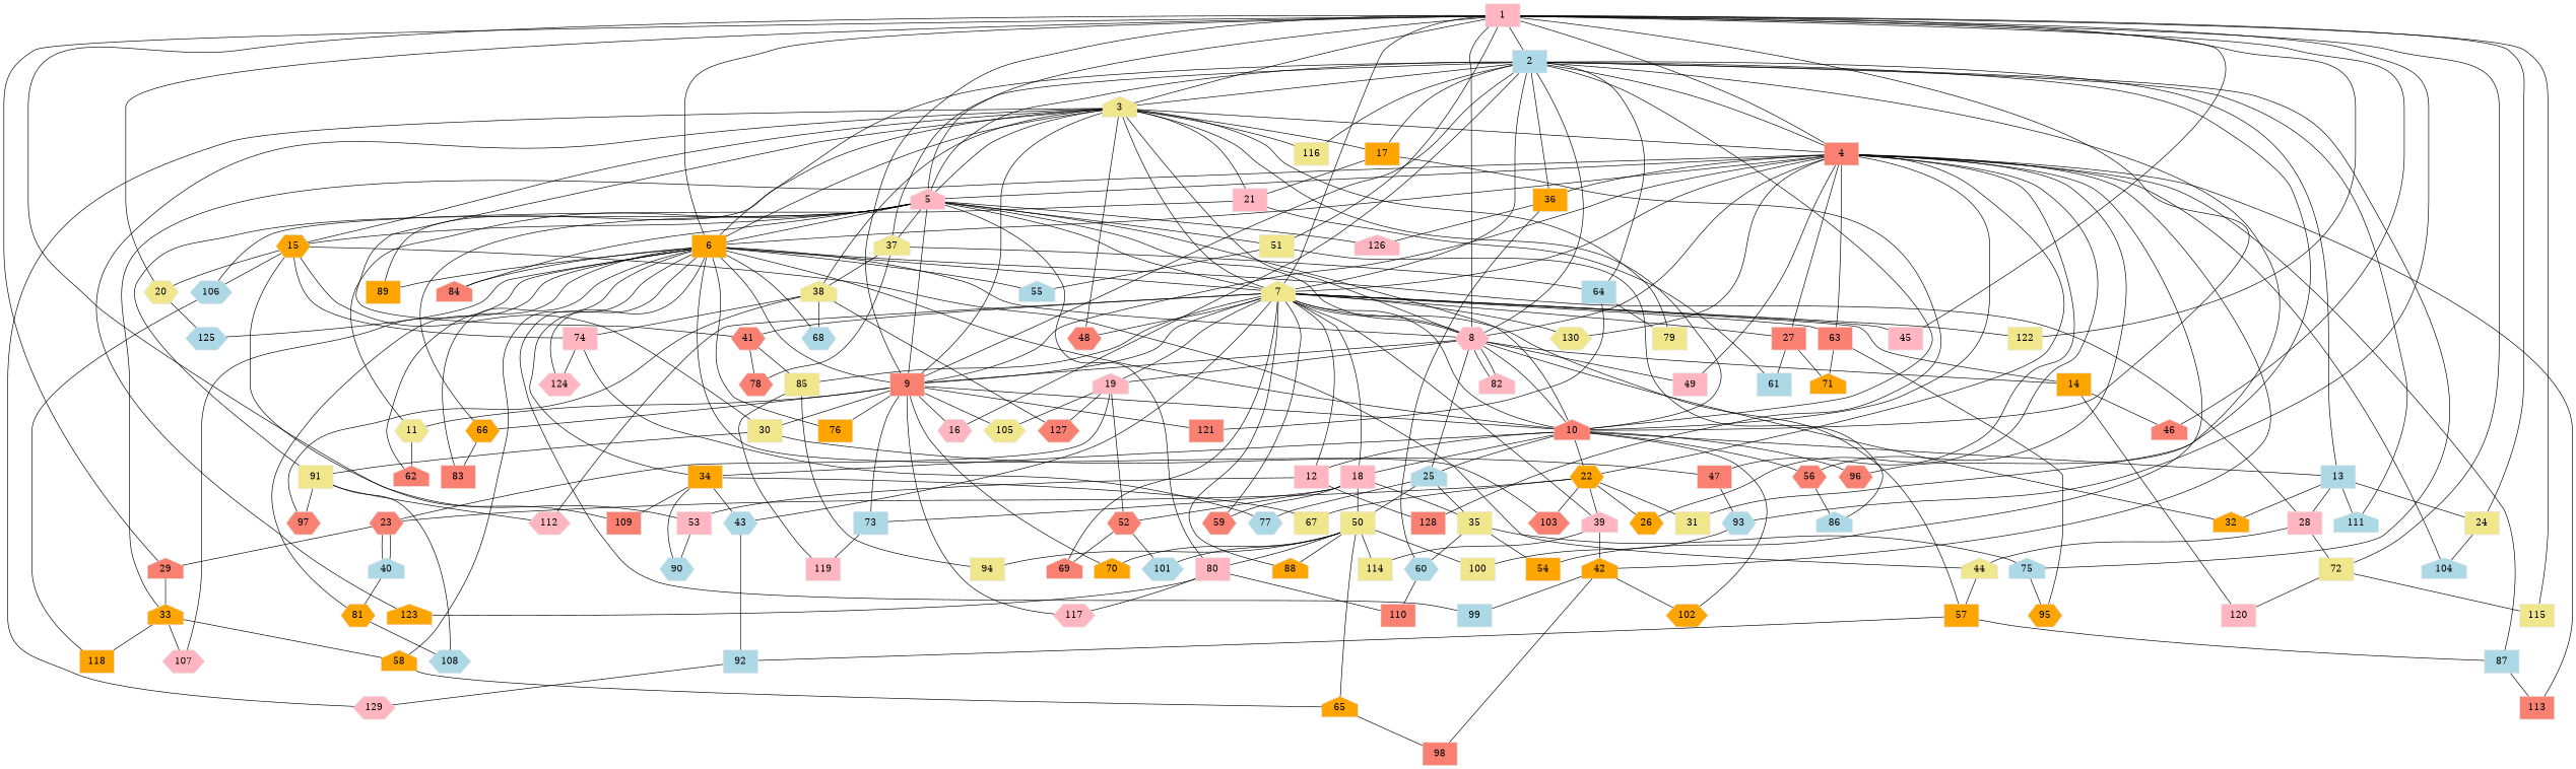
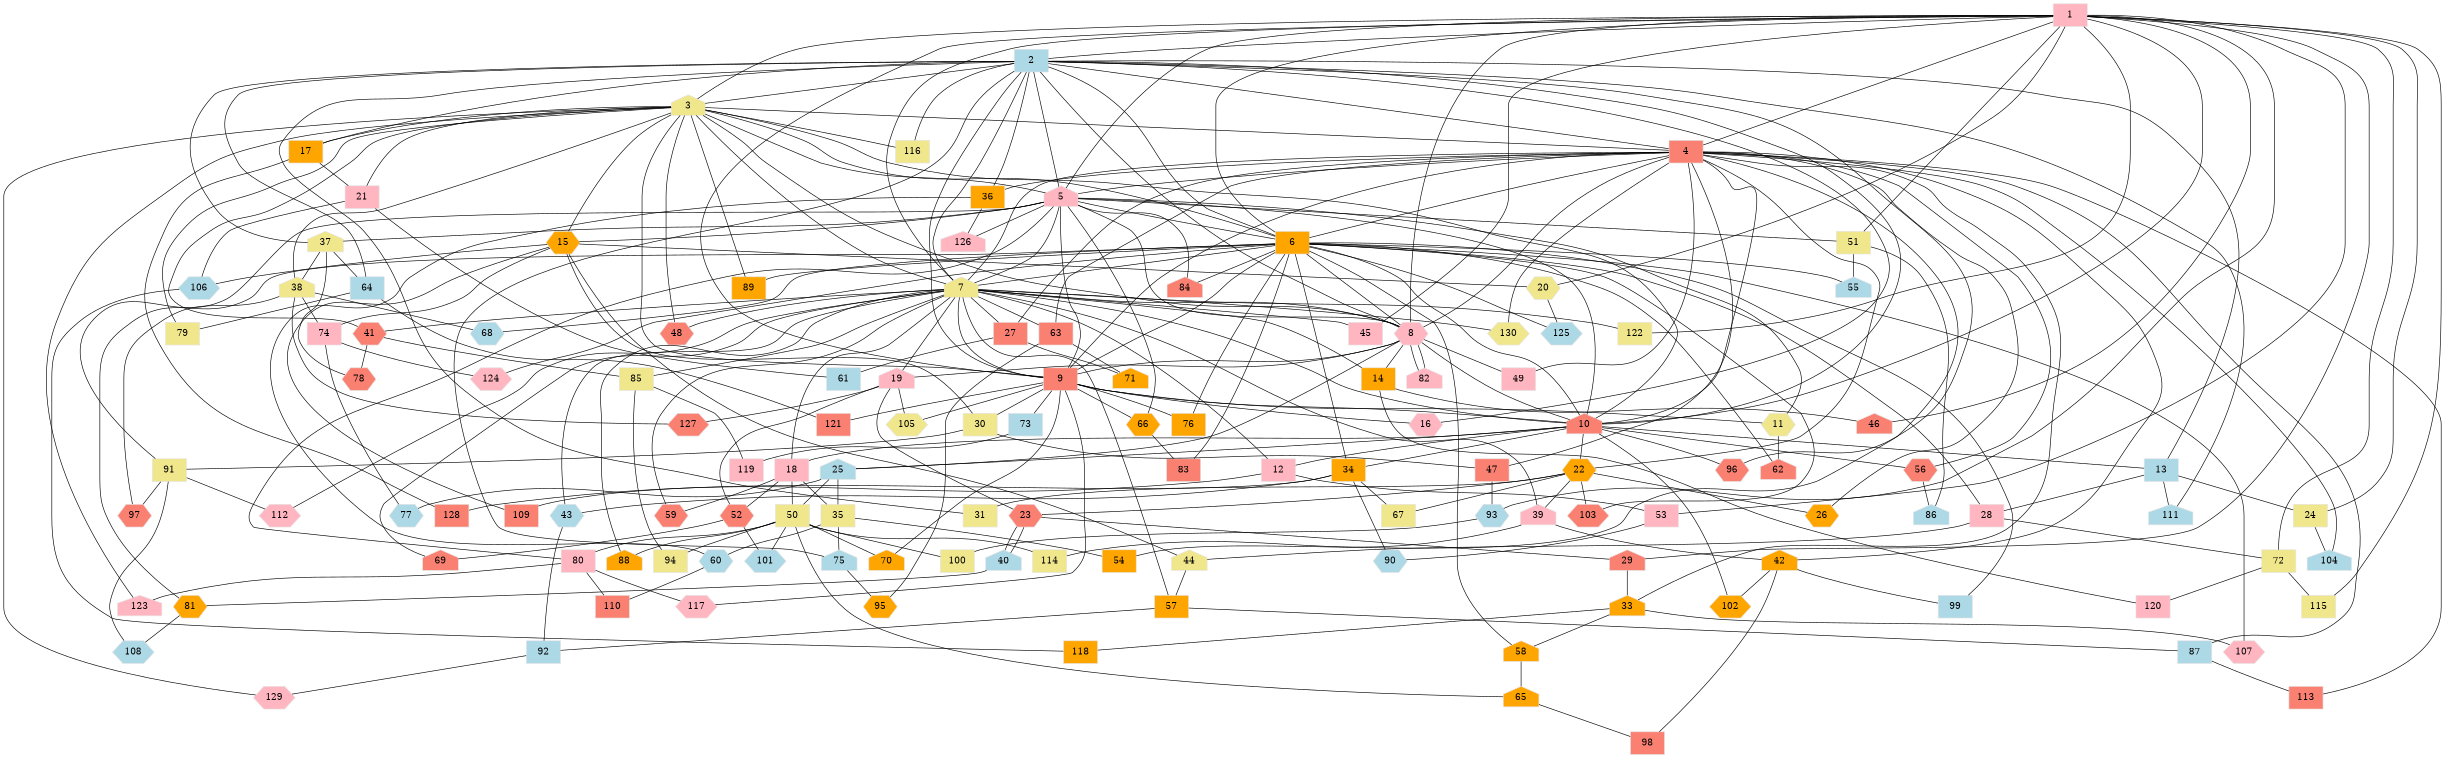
  graph {
    node [color=gray90 fillcolor=salmon shape=box style=filled]
    1 [fillcolor=lightpink]
    2 [fillcolor=lightblue]
    3 [fillcolor=khaki shape=house]
    4
    5 [fillcolor=lightpink shape=house]
    6 [fillcolor=orange]
    7 [fillcolor=khaki shape=house]
    8 [fillcolor=lightpink shape=hexagon]
    9
    10 [shape=house]
    20 [fillcolor=khaki shape=hexagon]
    24 [fillcolor=khaki]
    29 [shape=house]
    45 [fillcolor=lightpink]
    46 [shape=house]
    51 [fillcolor=khaki]
    53 [fillcolor=lightpink]
    72 [fillcolor=khaki]
    93 [fillcolor=lightblue shape=hexagon]
    115 [fillcolor=khaki]
    122 [fillcolor=khaki]
    13 [fillcolor=lightblue]
    16 [fillcolor=lightpink shape=hexagon]
    17 [fillcolor=orange]
    31 [fillcolor=khaki]
    36 [fillcolor=orange]
    37 [fillcolor=khaki shape=house]
    64 [fillcolor=lightblue]
    75 [fillcolor=lightblue shape=house]
    96 [shape=hexagon]
    111 [fillcolor=lightblue shape=house]
    116 [fillcolor=khaki]
    15 [fillcolor=orange shape=hexagon]
    21 [fillcolor=lightpink]
    38 [fillcolor=khaki shape=house]
    41 [shape=hexagon]
    48 [shape=hexagon]
    79 [fillcolor=khaki]
    89 [fillcolor=orange]
-   123 [fillcolor=orange shape=house]
+   123 [fillcolor=lightpink shape=house]
    129 [fillcolor=lightpink shape=hexagon]
    22 [fillcolor=orange shape=hexagon]
    26 [fillcolor=orange shape=hexagon]
    27
    33 [fillcolor=orange shape=house]
    42 [fillcolor=orange shape=house]
    47
    49 [fillcolor=lightpink]
    54 [fillcolor=orange]
    56 [shape=hexagon]
    63
    87 [fillcolor=lightblue]
    104 [fillcolor=lightblue shape=house]
    113
    130 [fillcolor=khaki shape=hexagon]
    11 [fillcolor=khaki shape=hexagon]
    66 [fillcolor=orange shape=hexagon]
    80 [fillcolor=lightpink]
    84 [shape=house]
    91 [fillcolor=khaki]
    126 [fillcolor=lightpink shape=house]
    28 [fillcolor=lightpink]
    34 [fillcolor=orange]
    55 [fillcolor=lightblue shape=house]
    58 [fillcolor=orange shape=house]
    62 [shape=house]
    68 [fillcolor=lightblue shape=hexagon]
    76 [fillcolor=orange]
    81 [fillcolor=orange shape=hexagon]
    83
    99 [fillcolor=lightblue]
    103 [shape=hexagon]
    107 [fillcolor=lightpink shape=hexagon]
    124 [fillcolor=lightpink shape=hexagon]
    125 [fillcolor=lightblue shape=hexagon]
    12 [fillcolor=lightpink]
    14 [fillcolor=orange]
    18 [fillcolor=lightpink]
    19 [fillcolor=lightpink shape=house]
    39 [fillcolor=lightpink shape=house]
    43 [fillcolor=lightblue shape=hexagon]
    57 [fillcolor=orange]
    59 [shape=hexagon]
    69 [shape=house]
    85 [fillcolor=khaki]
    88 [fillcolor=orange shape=house]
    112 [fillcolor=lightpink shape=hexagon]
    25 [fillcolor=lightblue shape=house]
-   32 [fillcolor=orange shape=house]
    82 [fillcolor=lightpink shape=house]
    30 [fillcolor=khaki]
    70 [fillcolor=orange shape=house]
    73 [fillcolor=lightblue]
    105 [fillcolor=khaki shape=hexagon]
    117 [fillcolor=lightpink shape=hexagon]
    121
    102 [fillcolor=orange shape=hexagon]
    86 [fillcolor=lightblue shape=house]
    90 [fillcolor=lightblue shape=hexagon]
    120 [fillcolor=lightpink]
    100 [fillcolor=khaki]
    128
    60 [fillcolor=lightblue shape=hexagon]
    78 [shape=hexagon]
    95 [fillcolor=orange shape=hexagon]
    44 [fillcolor=khaki shape=house]
    74 [fillcolor=lightpink]
    106 [fillcolor=lightblue shape=hexagon]
    109
    61 [fillcolor=lightblue]
    127 [shape=hexagon]
    97 [shape=hexagon]
    23 [shape=hexagon]
    67 [fillcolor=khaki]
    71 [fillcolor=orange shape=house]
    118 [fillcolor=orange]
    98
    110
    108 [fillcolor=lightblue shape=hexagon]
    65 [fillcolor=orange shape=house]
    35 [fillcolor=khaki]
    50 [fillcolor=khaki]
    52 [shape=hexagon]
    114 [fillcolor=khaki]
    92 [fillcolor=lightblue]
    94 [fillcolor=khaki]
    119 [fillcolor=lightpink]
    77 [fillcolor=lightblue shape=hexagon]
    101 [fillcolor=lightblue shape=hexagon]
    40 [fillcolor=lightblue shape=house]
    1 -- 2
    1 -- 3
    1 -- 4
    1 -- 5
    1 -- 6
    1 -- 7
    1 -- 8
    1 -- 9
    1 -- 10
    1 -- 20
    1 -- 24
    1 -- 29
    1 -- 45
    1 -- 46
    1 -- 51
    1 -- 53
    1 -- 72
    1 -- 93
    1 -- 115
    1 -- 122
    2 -- 3
    2 -- 4
    2 -- 5
    2 -- 6
    2 -- 7
    2 -- 8
    2 -- 9
    2 -- 10
    2 -- 13
    2 -- 16
    2 -- 17
    2 -- 31
    2 -- 36
    2 -- 37
    2 -- 64
    2 -- 75
    2 -- 96
    2 -- 111
    2 -- 116
    3 -- 4
    3 -- 5
    3 -- 6
    3 -- 7
    3 -- 8
    3 -- 9
    3 -- 10
    3 -- 17
    3 -- 116
    3 -- 15
    3 -- 21
    3 -- 38
    3 -- 41
    3 -- 48
    3 -- 79
    3 -- 89
    3 -- 123
    3 -- 129
    4 -- 5
    4 -- 6
    4 -- 7
    4 -- 8
    4 -- 9
    4 -- 10
    4 -- 36
    4 -- 22
    4 -- 26
    4 -- 27
    4 -- 33
    4 -- 42
    4 -- 47
    4 -- 49
    4 -- 54
    4 -- 56
    4 -- 63
    4 -- 87
    4 -- 104
    4 -- 113
    4 -- 130
    5 -- 6
    5 -- 7
    5 -- 8
    5 -- 9
    5 -- 10
    5 -- 51
    5 -- 37
    5 -- 15
    5 -- 11
    5 -- 66
    5 -- 80
    5 -- 84
    5 -- 91
    5 -- 126
    6 -- 7
    6 -- 8
    6 -- 9
    6 -- 10
    6 -- 89
    6 -- 84
    6 -- 28
    6 -- 34
    6 -- 55
    6 -- 58
    6 -- 62
    6 -- 68
    6 -- 76
    6 -- 81
    6 -- 83
    6 -- 99
    6 -- 103
    6 -- 107
    6 -- 124
    6 -- 125
    7 -- 8
    7 -- 9
    7 -- 10
    7 -- 45
    7 -- 122
    7 -- 41
    7 -- 48
    7 -- 27
    7 -- 63
    7 -- 130
    7 -- 12
    7 -- 14
    7 -- 18
    7 -- 19
    7 -- 39
    7 -- 43
    7 -- 57
    7 -- 59
    7 -- 69
    7 -- 85
    7 -- 88
    7 -- 112
    8 -- 9
    8 -- 10
    8 -- 49
    8 -- 14
    8 -- 19
    8 -- 25
-   8 -- 32
    8 -- 82
    8 -- 82
    9 -- 10
    9 -- 16
    9 -- 11
    9 -- 66
    9 -- 76
    9 -- 30
    9 -- 70
    9 -- 73
    9 -- 105
    9 -- 117
    9 -- 121
    10 -- 13
    10 -- 96
    10 -- 22
    10 -- 56
    10 -- 34
    10 -- 12
    10 -- 18
    10 -- 25
    10 -- 102
    20 -- 125
    24 -- 104
    29 -- 33
    51 -- 55
    51 -- 86
    53 -- 90
    72 -- 115
    72 -- 120
    93 -- 100
    13 -- 24
    13 -- 111
    13 -- 28
-   13 -- 32
    17 -- 21
    17 -- 128
    36 -- 126
    36 -- 60
    37 -- 64
    37 -- 38
    37 -- 78
    64 -- 79
    64 -- 121
    75 -- 95
    15 -- 20
    15 -- 30
    15 -- 44
    15 -- 74
    15 -- 106
    15 -- 109
    21 -- 106
    21 -- 61
    38 -- 68
    38 -- 74
    38 -- 127
    38 -- 97
    41 -- 85
    41 -- 78
    22 -- 31
    22 -- 26
    22 -- 103
    22 -- 39
    22 -- 23
    22 -- 67
    27 -- 61
    27 -- 71
    33 -- 58
    33 -- 107
    33 -- 118
    42 -- 99
    42 -- 102
    42 -- 98
    47 -- 93
    56 -- 86
    63 -- 95
    63 -- 71
    87 -- 113
    11 -- 62
    66 -- 83
    80 -- 123
    80 -- 117
    80 -- 110
    91 -- 112
    91 -- 97
    91 -- 108
    28 -- 72
    28 -- 44
    34 -- 43
    34 -- 90
    34 -- 109
    34 -- 67
    58 -- 65
    81 -- 108
    12 -- 53
    12 -- 128
    14 -- 46
    14 -- 120
    18 -- 59
-   18 -- 73
    18 -- 35
    18 -- 50
    18 -- 52
    19 -- 105
    19 -- 127
    19 -- 23
    19 -- 52
    39 -- 42
    39 -- 114
    43 -- 92
    57 -- 87
    57 -- 92
    85 -- 94
    85 -- 119
    25 -- 35
    25 -- 50
    25 -- 77
    30 -- 47
    30 -- 91
    73 -- 119
    60 -- 110
    44 -- 57
    74 -- 124
    74 -- 77
    106 -- 118
    23 -- 29
    23 -- 40
    23 -- 40
    65 -- 98
    35 -- 75
    35 -- 54
    35 -- 60
    50 -- 80
    50 -- 88
    50 -- 70
    50 -- 100
    50 -- 65
    50 -- 114
    50 -- 94
    50 -- 101
    52 -- 69
    52 -- 101
    92 -- 129
    40 -- 81
  }
